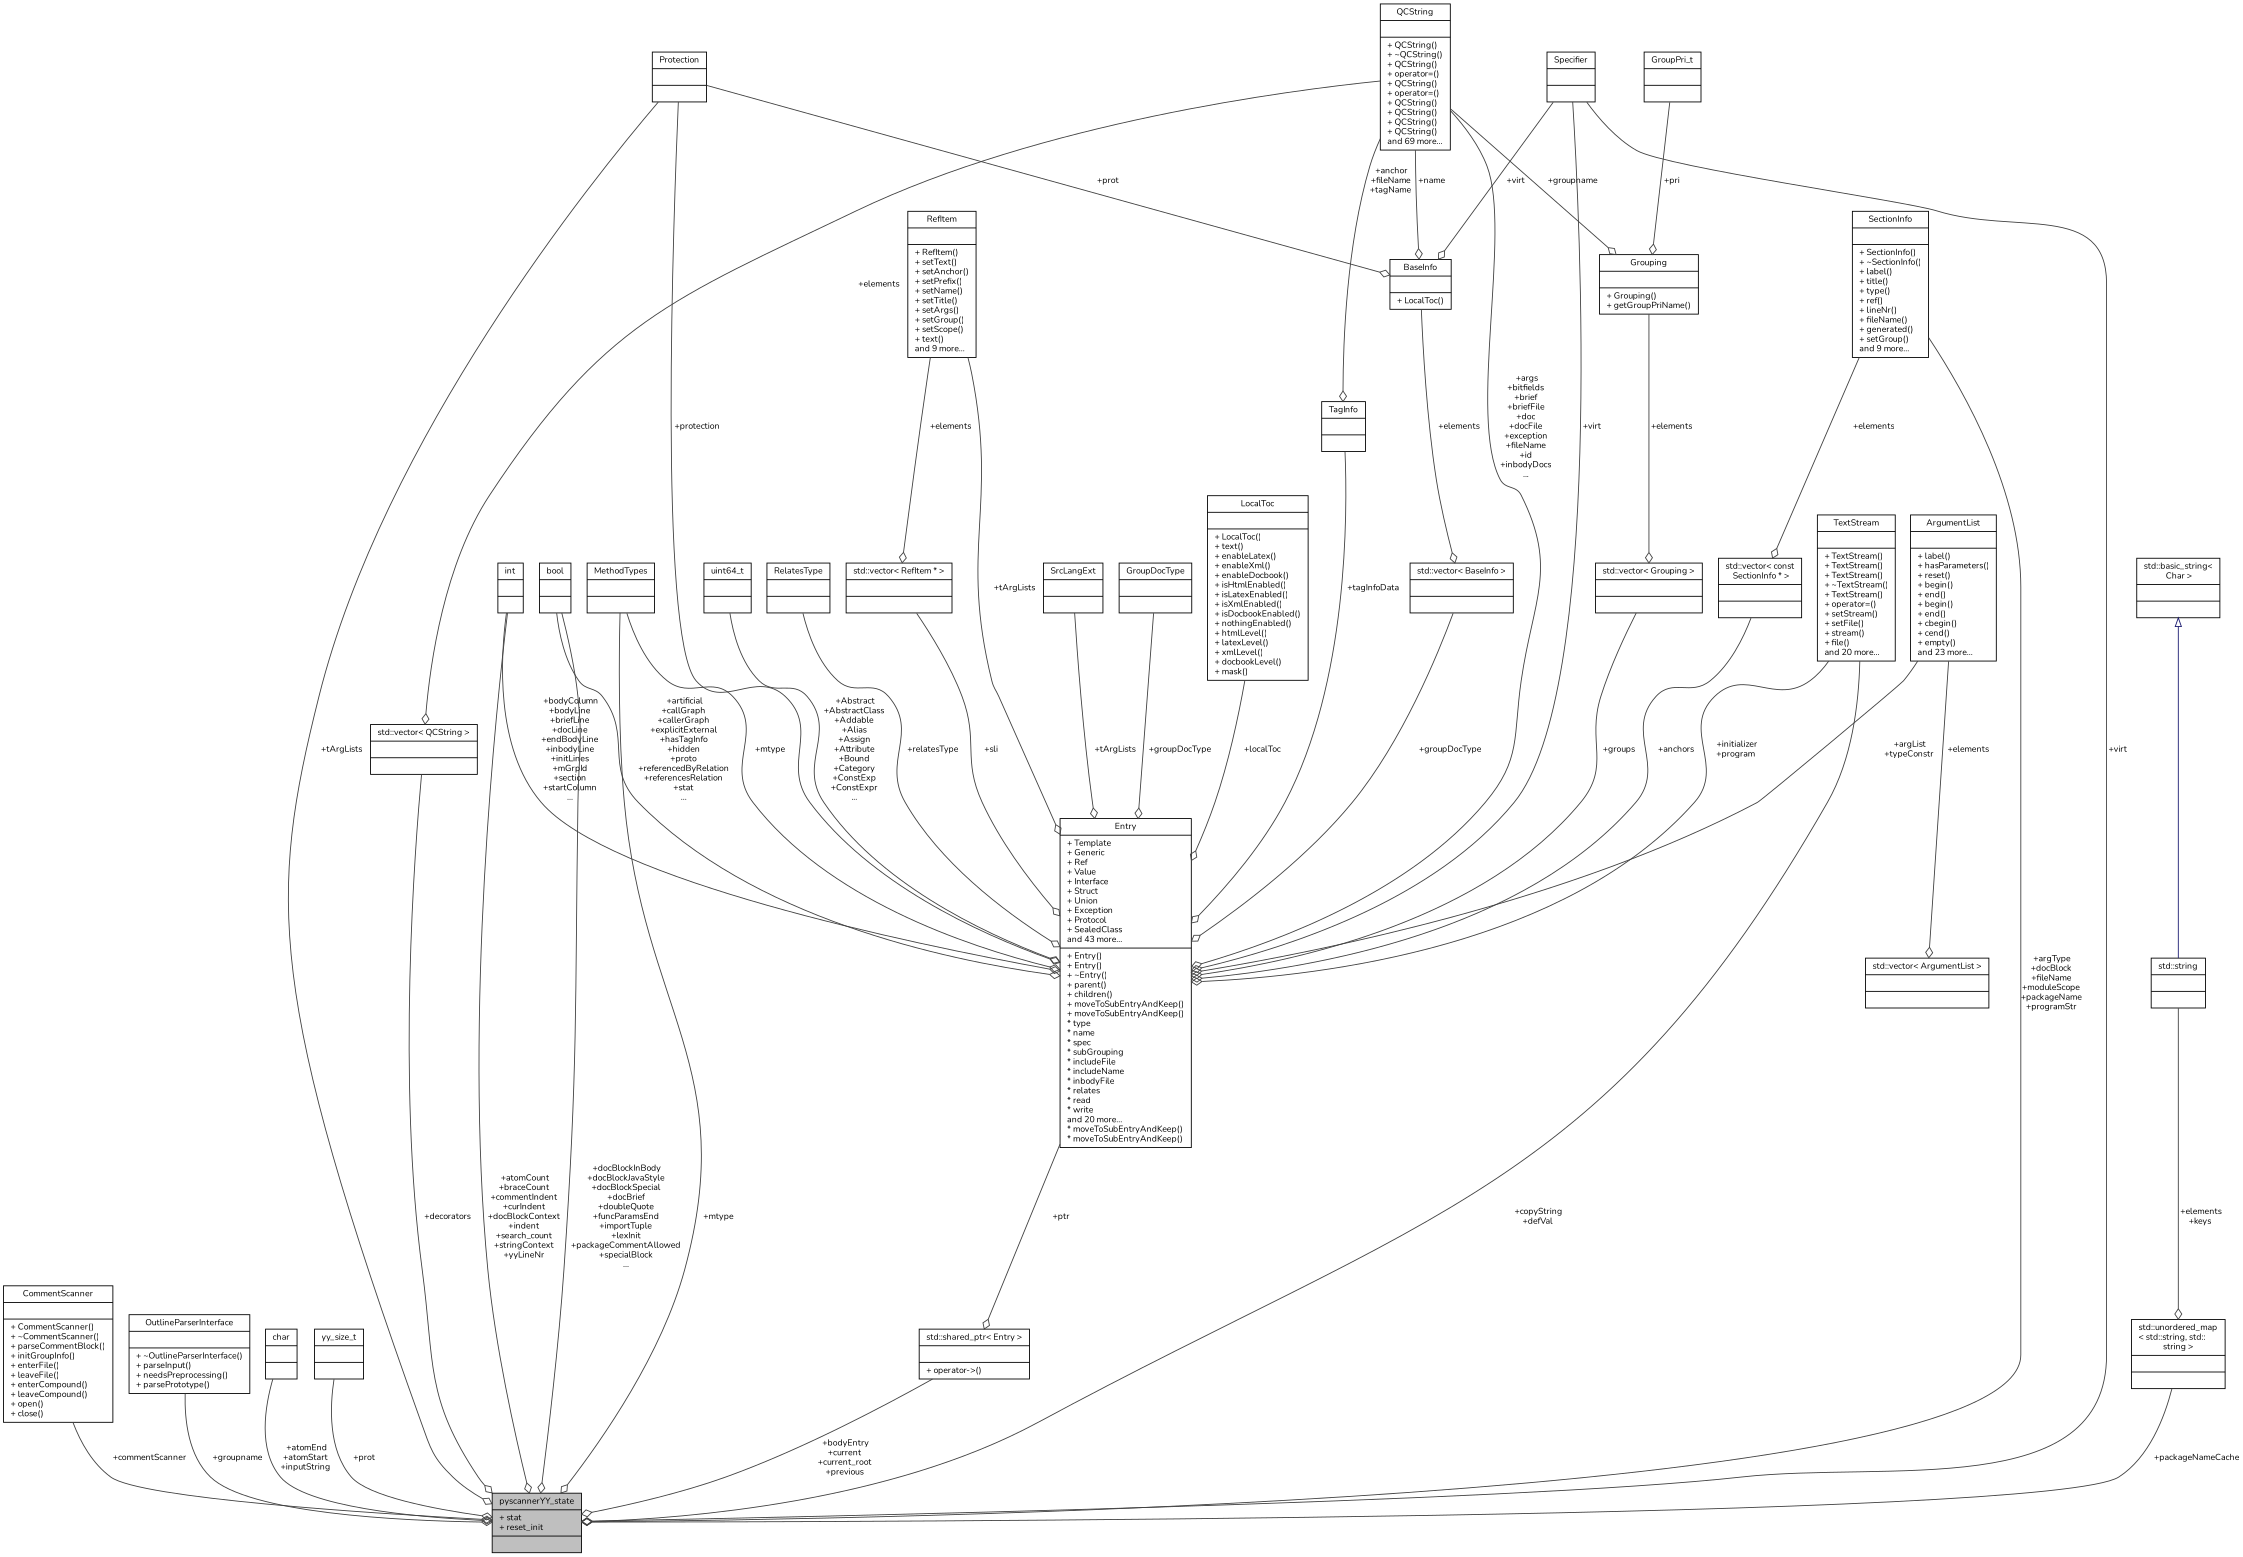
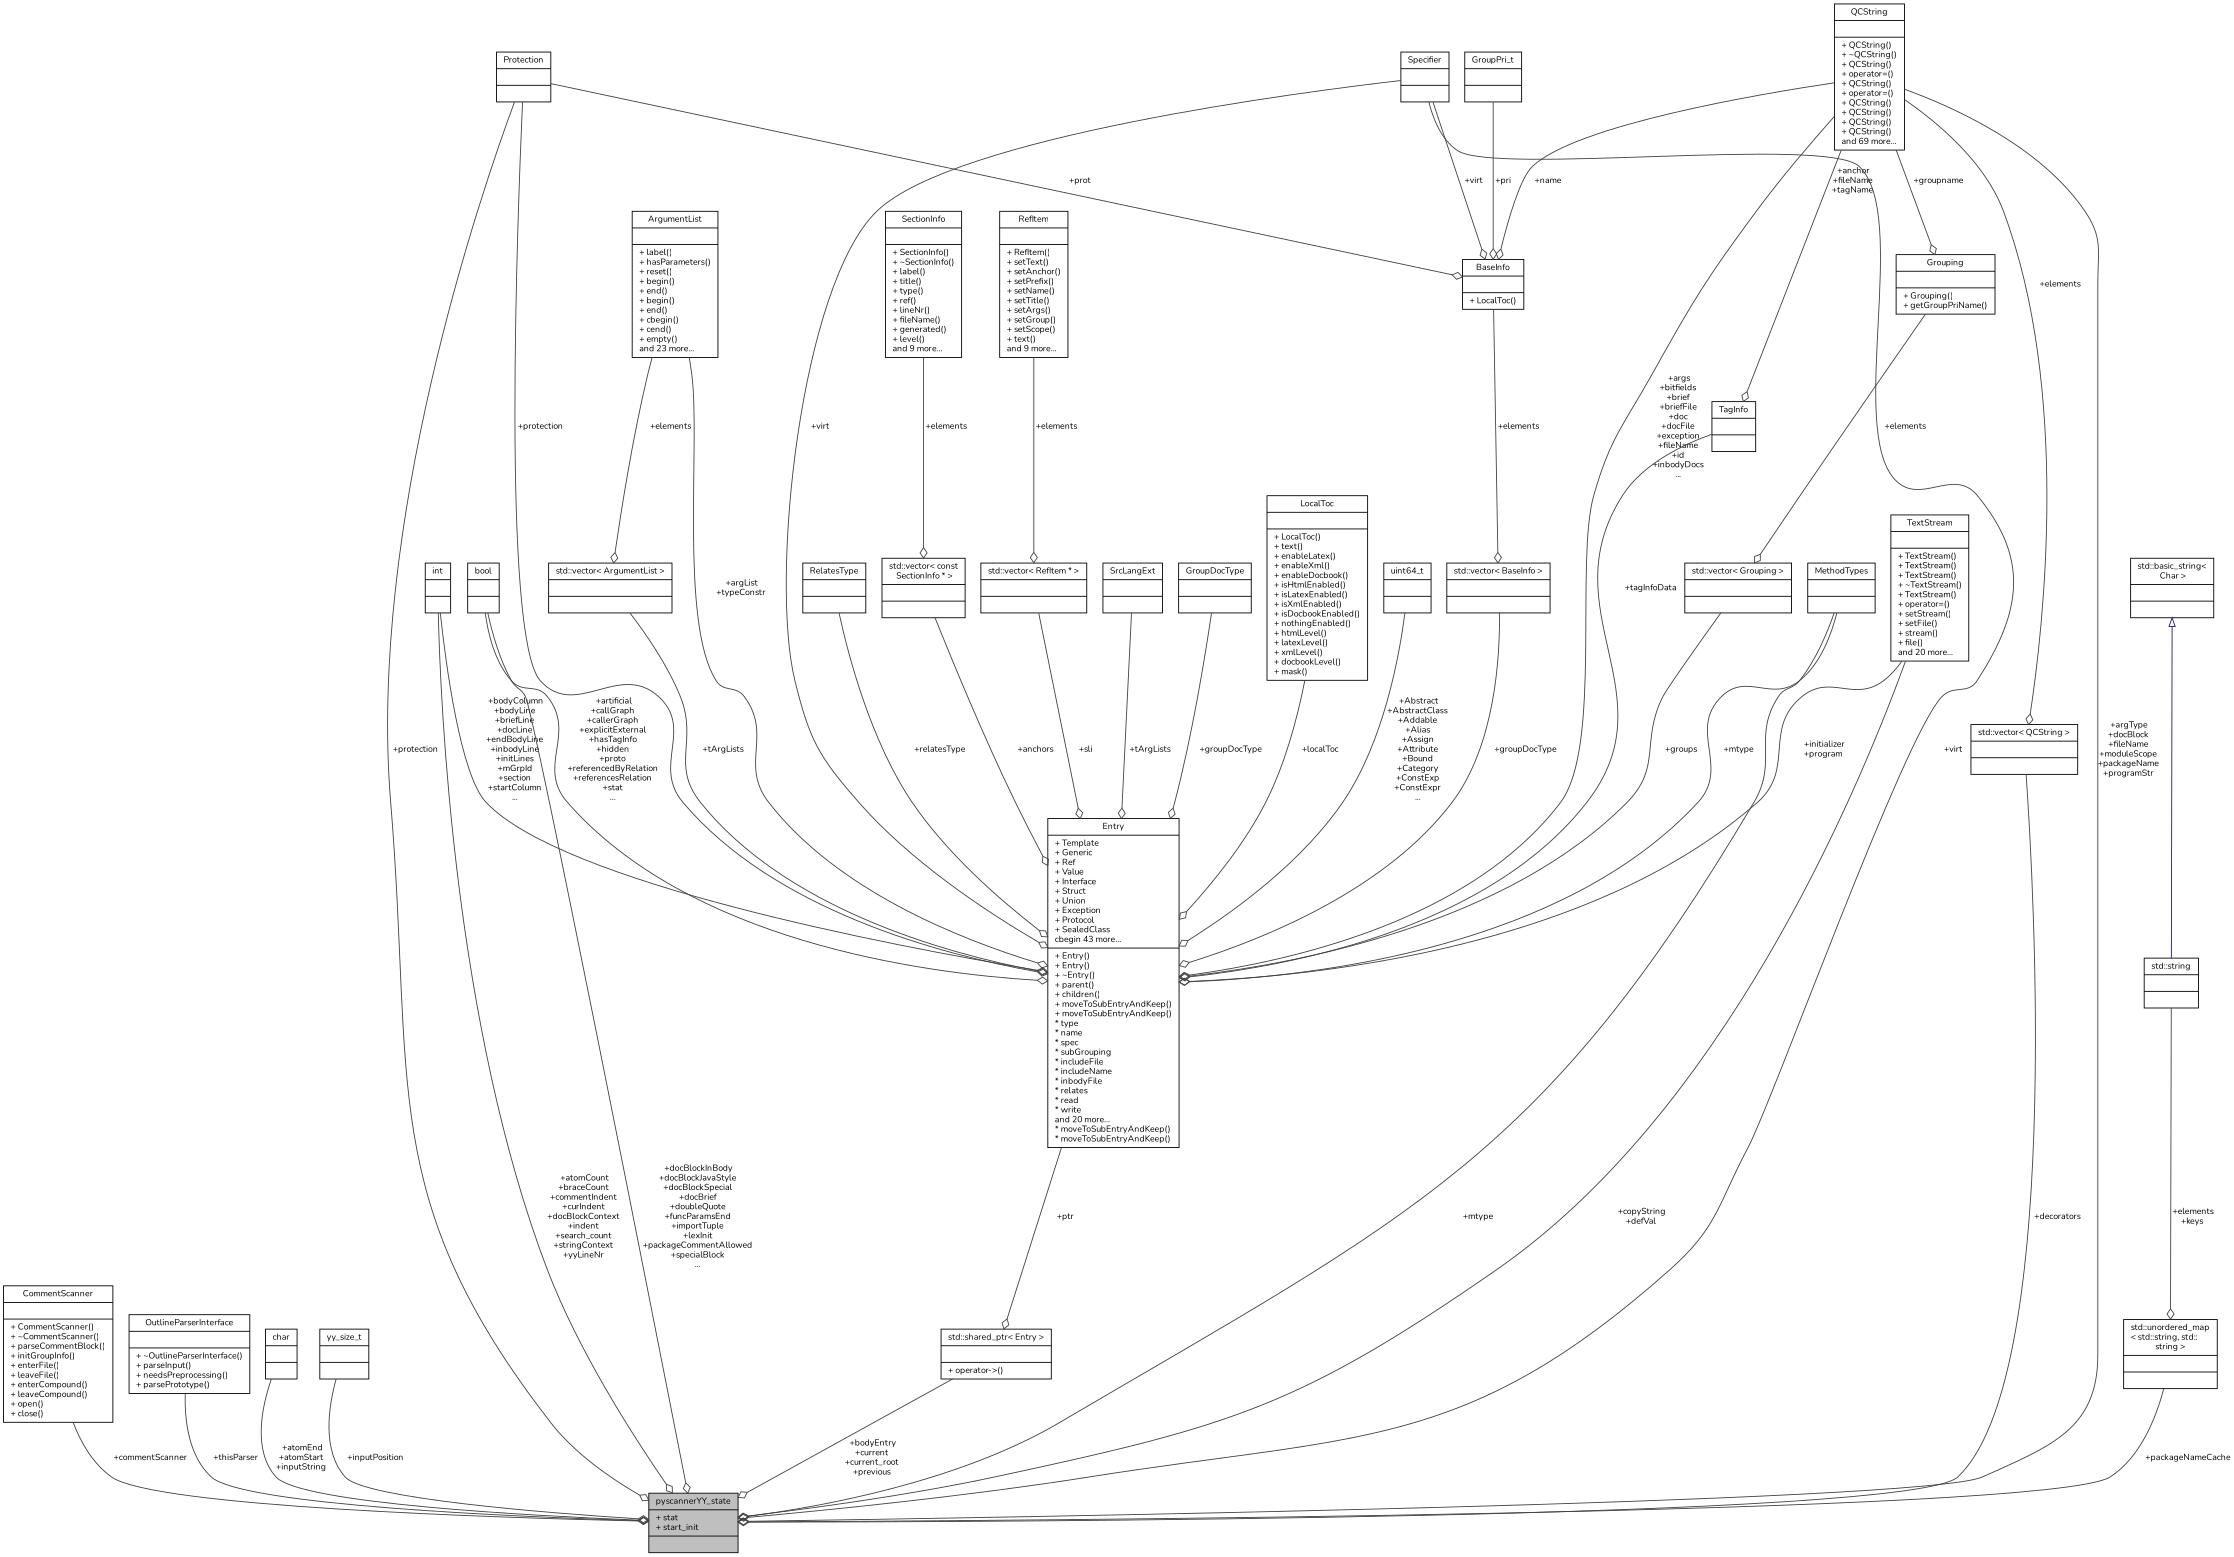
  digraph {
    fontname=Nunito
    node [color=black fillcolor=white fontname=Nunito fontsize=10 shape=record style=filled]
    edge [arrowhead=odiamond color=grey25 fontname=Nunito fontsize=10 labelfontname=Helvetica labelfontsize=10 style=solid]
-   n1 [fillcolor=grey75 fontcolor=black height=0.2 label="{pyscannerYY_state\n|+ stat\l+ reset_init\l|}" width=0.4]
+   n1 [fillcolor=grey75 fontcolor=black height=0.2 label="{pyscannerYY_state\n|+ stat\l+ start_init\l|}" width=0.4]
    n2 [height=0.2 label="{CommentScanner\n||+ CommentScanner()\l+ ~CommentScanner()\l+ parseCommentBlock()\l+ initGroupInfo()\l+ enterFile()\l+ leaveFile()\l+ enterCompound()\l+ leaveCompound()\l+ open()\l+ close()\l}" width=0.4]
    n3 [height=0.2 label="{OutlineParserInterface\n||+ ~OutlineParserInterface()\l+ parseInput()\l+ needsPreprocessing()\l+ parsePrototype()\l}" width=0.4]
    n4 [height=0.2 label="{char\n||}" width=0.4]
    n5 [height=0.2 label="{yy_size_t\n||}" width=0.4]
    n6 [height=0.2 label="{Protection\n||}" width=0.4]
-   n7 [height=0.2 label="{Entry\n|+ Template\l+ Generic\l+ Ref\l+ Value\l+ Interface\l+ Struct\l+ Union\l+ Exception\l+ Protocol\l+ SealedClass\land 43 more...\l|+ Entry()\l+ Entry()\l+ ~Entry()\l+ parent()\l+ children()\l+ moveToSubEntryAndKeep()\l+ moveToSubEntryAndKeep()\l* type\l* name\l* spec\l* subGrouping\l* includeFile\l* includeName\l* inbodyFile\l* relates\l* read\l* write\land 20 more...\l* moveToSubEntryAndKeep()\l* moveToSubEntryAndKeep()\l}" width=0.4]
+   n7 [height=0.2 label="{Entry\n|+ Template\l+ Generic\l+ Ref\l+ Value\l+ Interface\l+ Struct\l+ Union\l+ Exception\l+ Protocol\l+ SealedClass\lcbegin 43 more...\l|+ Entry()\l+ Entry()\l+ ~Entry()\l+ parent()\l+ children()\l+ moveToSubEntryAndKeep()\l+ moveToSubEntryAndKeep()\l* type\l* name\l* spec\l* subGrouping\l* includeFile\l* includeName\l* inbodyFile\l* relates\l* read\l* write\land 20 more...\l* moveToSubEntryAndKeep()\l* moveToSubEntryAndKeep()\l}" width=0.4]
    n8 [height=0.2 label="{BaseInfo\n||+ LocalToc()\l}" width=0.4]
    n9 [height=0.2 label="{std::shared_ptr\< Entry \>\n||+ operator-\>()\l}" width=0.4]
    n10 [height=0.2 label="{std::vector\< BaseInfo \>\n||}" width=0.4]
    n11 [height=0.2 label="{uint64_t\n||}" width=0.4]
    n12 [height=0.2 label="{int\n||}" width=0.4]
    n13 [height=0.2 label="{QCString\n||+ QCString()\l+ ~QCString()\l+ QCString()\l+ operator=()\l+ QCString()\l+ operator=()\l+ QCString()\l+ QCString()\l+ QCString()\l+ QCString()\land 69 more...\l}" width=0.4]
    n14 [height=0.2 label="{TagInfo\n||}" width=0.4]
    n15 [height=0.2 label="{Grouping\n||+ Grouping()\l+ getGroupPriName()\l}" width=0.4]
    n16 [height=0.2 label="{std::vector\< QCString \>\n||}" width=0.4]
    n17 [height=0.2 label="{std::vector\< Grouping \>\n||}" width=0.4]
    n18 [height=0.2 label="{bool\n||}" width=0.4]
    n19 [height=0.2 label="{MethodTypes\n||}" width=0.4]
    n20 [height=0.2 label="{Specifier\n||}" width=0.4]
    n21 [height=0.2 label="{ArgumentList\n||+ label()\l+ hasParameters()\l+ reset()\l+ begin()\l+ end()\l+ begin()\l+ end()\l+ cbegin()\l+ cend()\l+ empty()\land 23 more...\l}" width=0.4]
    n22 [height=0.2 label="{std::vector\< ArgumentList \>\n||}" width=0.4]
    n23 [height=0.2 label="{TextStream\n||+ TextStream()\l+ TextStream()\l+ TextStream()\l+ ~TextStream()\l+ TextStream()\l+ operator=()\l+ setStream()\l+ setFile()\l+ stream()\l+ file()\land 20 more...\l}" width=0.4]
    n24 [height=0.2 label="{RelatesType\n||}" width=0.4]
    n25 [height=0.2 label="{GroupPri_t\n||}" width=0.4]
    n26 [height=0.2 label="{std::vector\< const\l SectionInfo * \>\n||}" width=0.4]
-   n27 [height=0.2 label="{SectionInfo\n||+ SectionInfo()\l+ ~SectionInfo()\l+ label()\l+ title()\l+ type()\l+ ref()\l+ lineNr()\l+ fileName()\l+ generated()\l+ setGroup()\land 9 more...\l}" width=0.4]
+   n27 [height=0.2 label="{SectionInfo\n||+ SectionInfo()\l+ ~SectionInfo()\l+ label()\l+ title()\l+ type()\l+ ref()\l+ lineNr()\l+ fileName()\l+ generated()\l+ level()\land 9 more...\l}" width=0.4]
    n28 [height=0.2 label="{std::vector\< RefItem * \>\n||}" width=0.4]
    n29 [height=0.2 label="{RefItem\n||+ RefItem()\l+ setText()\l+ setAnchor()\l+ setPrefix()\l+ setName()\l+ setTitle()\l+ setArgs()\l+ setGroup()\l+ setScope()\l+ text()\land 9 more...\l}" width=0.4]
    n30 [height=0.2 label="{SrcLangExt\n||}" width=0.4]
    n31 [height=0.2 label="{GroupDocType\n||}" width=0.4]
    n32 [height=0.2 label="{LocalToc\n||+ LocalToc()\l+ text()\l+ enableLatex()\l+ enableXml()\l+ enableDocbook()\l+ isHtmlEnabled()\l+ isLatexEnabled()\l+ isXmlEnabled()\l+ isDocbookEnabled()\l+ nothingEnabled()\l+ htmlLevel()\l+ latexLevel()\l+ xmlLevel()\l+ docbookLevel()\l+ mask()\l}" width=0.4]
    n33 [height=0.2 label="{std::unordered_map\l\< std::string, std::\lstring \>\n||}" width=0.4]
    n34 [height=0.2 label="{std::string\n||}" width=0.4]
    n35 [height=0.2 label="{std::basic_string\<\l Char \>\n||}" width=0.4]
    n2 -> n1 [label=" +commentScanner"]
-   n3 -> n1 [label=" +groupname"]
+   n3 -> n1 [label=" +thisParser"]
    n4 -> n1 [label=" +atomEnd\n+atomStart\n+inputString"]
-   n5 -> n1 [label=" +prot"]
-   n6 -> n1 [label=" +tArgLists"]
+   n5 -> n1 [label=" +inputPosition"]
+   n6 -> n1 [label=" +protection"]
    n6 -> n7 [label=" +protection"]
    n6 -> n8 [label=" +prot"]
    n7 -> n9 [label=" +ptr"]
    n8 -> n10 [label=" +elements"]
    n9 -> n1 [label=" +bodyEntry\n+current\n+current_root\n+previous"]
    n10 -> n7 [label=" +groupDocType"]
    n11 -> n7 [label=" +Abstract\n+AbstractClass\n+Addable\n+Alias\n+Assign\n+Attribute\n+Bound\n+Category\n+ConstExp\n+ConstExpr\n..."]
    n12 -> n1 [label=" +atomCount\n+braceCount\n+commentIndent\n+curIndent\n+docBlockContext\n+indent\n+search_count\n+stringContext\n+yyLineNr"]
    n12 -> n7 [label=" +bodyColumn\n+bodyLine\n+briefLine\n+docLine\n+endBodyLine\n+inbodyLine\n+initLines\n+mGrpId\n+section\n+startColumn\n..."]
-   n27 -> n1 [label=" +argType\n+docBlock\n+fileName\n+moduleScope\n+packageName\n+programStr"]
+   n13 -> n1 [label=" +argType\n+docBlock\n+fileName\n+moduleScope\n+packageName\n+programStr"]
    n13 -> n7 [label=" +args\n+bitfields\n+brief\n+briefFile\n+doc\n+docFile\n+exception\n+fileName\n+id\n+inbodyDocs\n..."]
    n13 -> n8 [label=" +name"]
    n13 -> n14 [label=" +anchor\n+fileName\n+tagName"]
    n13 -> n15 [label=" +groupname"]
    n13 -> n16 [label=" +elements"]
    n14 -> n7 [label=" +tagInfoData"]
    n15 -> n17 [label=" +elements"]
    n16 -> n1 [label=" +decorators"]
    n17 -> n7 [label=" +groups"]
    n18 -> n1 [label=" +docBlockInBody\n+docBlockJavaStyle\n+docBlockSpecial\n+docBrief\n+doubleQuote\n+funcParamsEnd\n+importTuple\n+lexInit\n+packageCommentAllowed\n+specialBlock\n..."]
    n18 -> n7 [label=" +artificial\n+callGraph\n+callerGraph\n+explicitExternal\n+hasTagInfo\n+hidden\n+proto\n+referencedByRelation\n+referencesRelation\n+stat\n..."]
    n19 -> n1 [label=" +mtype"]
    n19 -> n7 [label=" +mtype"]
    n20 -> n1 [label=" +virt"]
    n20 -> n7 [label=" +virt"]
    n20 -> n8 [label=" +virt"]
    n21 -> n7 [label=" +argList\n+typeConstr"]
    n21 -> n22 [label=" +elements"]
-   n29 -> n7 [label=" +tArgLists"]
+   n22 -> n7 [label=" +tArgLists"]
    n23 -> n1 [label=" +copyString\n+defVal"]
    n23 -> n7 [label=" +initializer\n+program"]
    n24 -> n7 [label=" +relatesType"]
-   n25 -> n15 [label=" +pri"]
+   n25 -> n8 [label=" +pri"]
    n26 -> n7 [label=" +anchors"]
    n27 -> n26 [label=" +elements"]
    n28 -> n7 [label=" +sli"]
    n29 -> n28 [label=" +elements"]
    n30 -> n7 [label=" +tArgLists"]
    n31 -> n7 [label=" +groupDocType"]
    n32 -> n7 [label=" +localToc"]
    n33 -> n1 [label=" +packageNameCache"]
    n34 -> n33 [label=" +elements\n+keys"]
    n35 -> n34 [arrowtail=onormal color=midnightblue dir=back arrowhead=""]
  }
